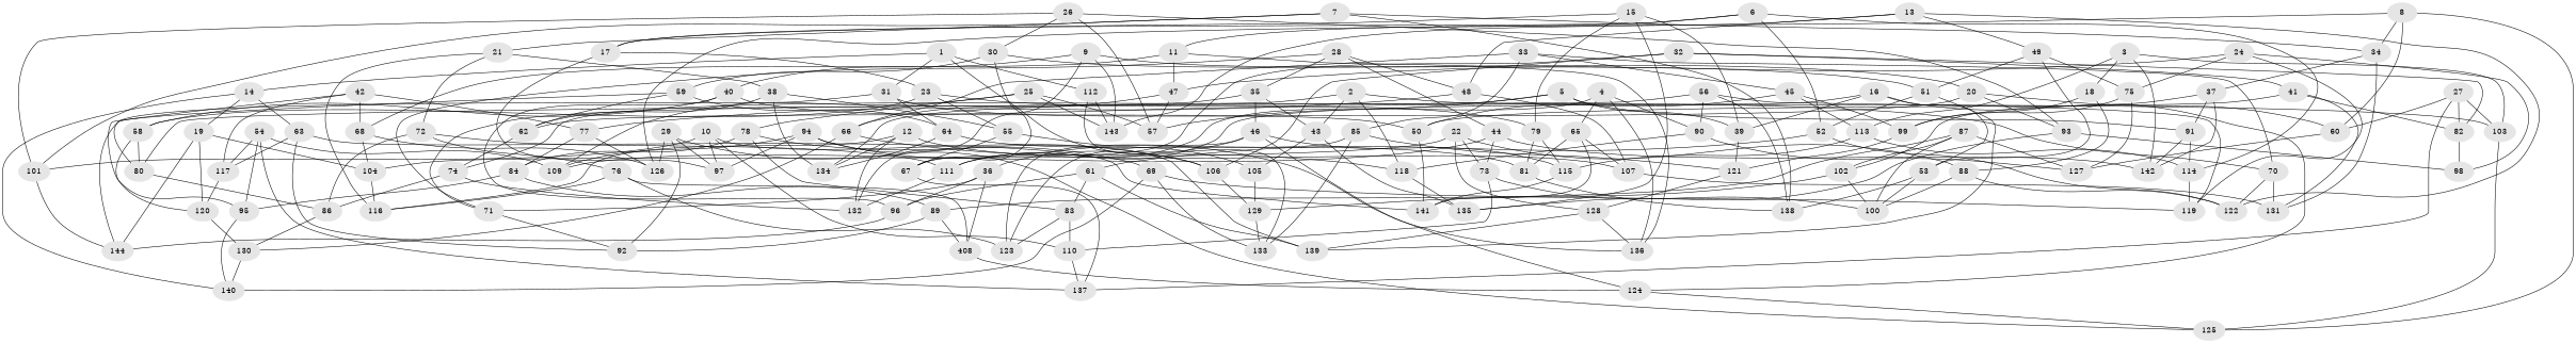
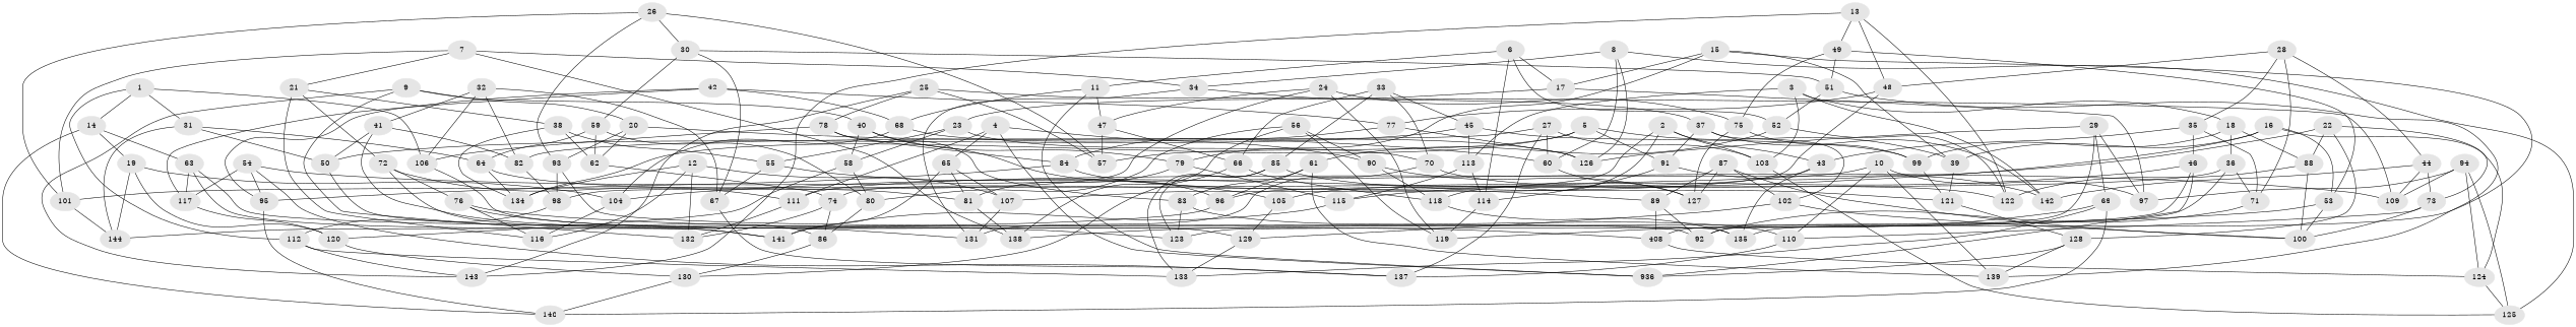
  graph {
    node [color=gray90 style=filled]
    1
    14
    31
    106
    112
    19
    63
    140
    144
    50
    64
    129
    143
    133
    2
    43
    74
    103
    118
    135
    105
    132
    86
    125
    3
    18
    113
    142
    36
    88
    99
    114
    115
    4
    65
    90
    111
-   136
+   136 [label=936]
    107
    141
    81
    127
    5
    39
    57
    91
    134
    121
    6
    11
    17
    52
    47
    68
    97
    23
    122
    61
    119
    7
    21
    34
    101
    138
    116
    38
    72
    37
    131
    8
    60
    126
    9
    20
    40
    62
    93
    79
    58
    96
    10
    110
    139
    137
    66
    104
    12
    13
    48
    49
    77
    53
    75
    51
    120
    92
    117
    15
    16
    124
    100
    55
    70
    71
    n105 [label=408]
    130
    98
    76
    22
    73
    128
    67
    80
    24
    25
    78
    109
    83
    84
    26
    30
    59
    27
    82
    28
    35
    44
    46
    29
    69
    32
    41
    33
    45
    85
    123
    102
    42
    95
    54
    56
    89
    87
    94
    1 -- 14
    1 -- 31
    1 -- 106
    1 -- 112
    14 -- 19
    14 -- 63
    14 -- 140
    31 -- 144
    31 -- 50
    31 -- 64
    106 -- 129
    112 -- 143
    112 -- 133
    19 -- 144
    19 -- 104
    19 -- 120
    63 -- 141
    63 -- 92
    63 -- 117
    50 -- 141
    64 -- 81
    64 -- 134
    129 -- 133
    2 -- 43
    2 -- 74
    2 -- 103
    2 -- 118
    43 -- 135
    43 -- 105
    74 -- 132
    74 -- 86
    103 -- 125
    118 -- 135
    105 -- 129
    86 -- 130
    3 -- 103
    3 -- 18
    3 -- 113
    3 -- 142
-   46 -- 36
+   18 -- 36
    18 -- 88
    18 -- 99
    113 -- 114
    113 -- 115
    36 -- 96
    36 -- 71
    36 -- n105
    88 -- 122
    88 -- 100
    99 -- 121
    114 -- 119
    115 -- 141
    4 -- 65
    4 -- 90
    4 -- 111
    4 -- 136
    65 -- 107
    65 -- 141
    65 -- 81
    90 -- 118
    90 -- 127
    111 -- 132
    107 -- 131
    81 -- 138
    5 -- 39
    5 -- 57
    5 -- 91
    5 -- 134
    39 -- 121
    91 -- 142
    91 -- 114
    121 -- 128
    6 -- 114
    6 -- 11
    6 -- 17
    6 -- 52
    11 -- 136
    11 -- 47
    11 -- 68
    17 -- 97
    17 -- 23
    52 -- 122
    52 -- 61
    47 -- 57
    47 -- 66
    68 -- 126
    68 -- 104
    23 -- 58
    23 -- 55
    23 -- 70
    61 -- 96
    61 -- 139
    61 -- 83
    7 -- 21
    7 -- 34
    7 -- 101
    7 -- 138
    21 -- 116
    21 -- 38
    21 -- 72
    34 -- 37
    34 -- 131
    101 -- 144
    38 -- 134
    38 -- 62
    38 -- 55
    72 -- 86
    72 -- 111
    72 -- 76
    37 -- 142
    37 -- 91
    37 -- 102
    8 -- 125
    8 -- 34
    8 -- 60
    8 -- 126
    60 -- 127
    9 -- 143
    9 -- 132
    9 -- 20
    9 -- 40
    20 -- 60
    20 -- 62
    20 -- 93
    40 -- 79
    40 -- 58
    40 -- 96
    62 -- 74
    93 -- 135
    93 -- 98
    79 -- 115
    79 -- 81
    58 -- 120
    58 -- 80
    96 -- 144
    10 -- 97
    10 -- 101
    10 -- 110
    10 -- 139
    110 -- 137
    66 -- 118
    66 -- 130
    104 -- 116
    12 -- 132
    12 -- 107
    12 -- 134
    12 -- 116
    13 -- 143
    13 -- 122
    13 -- 48
    13 -- 49
    48 -- 107
    48 -- 77
    49 -- 53
    49 -- 75
    49 -- 51
    77 -- 126
    77 -- 84
    53 -- 138
    53 -- 100
    75 -- 99
    75 -- 127
    51 -- 52
    51 -- 139
    120 -- 130
    117 -- 120
    15 -- 135
    15 -- 39
    15 -- 17
    15 -- 79
    16 -- 111
    16 -- 39
    16 -- 53
    16 -- 124
    124 -- 125
    55 -- 105
    55 -- 67
    70 -- 122
    70 -- 131
    71 -- 92
    n105 -- 124
    130 -- 140
+   98 -- 112
    76 -- 116
    76 -- n105
    76 -- 123
    22 -- 88
    22 -- 104
    22 -- 73
    22 -- 128
    73 -- 110
    73 -- 100
    128 -- 136
    128 -- 139
    67 -- 137
    80 -- 86
    24 -- 47
    24 -- 119
    24 -- 75
    24 -- 98
    25 -- 143
    25 -- 57
    25 -- 78
    25 -- 109
    78 -- 106
    78 -- 83
    78 -- 84
    83 -- 110
    83 -- 123
    84 -- 95
    84 -- 89
    26 -- 57
    26 -- 101
    26 -- 93
    26 -- 30
    30 -- 51
    30 -- 67
    30 -- 59
    59 -- 64
    59 -- 62
    59 -- 80
    27 -- 103
    27 -- 60
    27 -- 137
    27 -- 82
    82 -- 98
    28 -- 48
    28 -- 71
    28 -- 35
    28 -- 44
    35 -- 43
    35 -- 71
    35 -- 46
    44 -- 142
    44 -- 73
    44 -- 109
    46 -- 115
    46 -- 136
    46 -- 123
    29 -- 97
    29 -- 126
    29 -- 92
    29 -- 69
    69 -- 140
    69 -- 133
    69 -- 119
    32 -- 106
    32 -- 67
    32 -- 82
    32 -- 41
    41 -- 50
    41 -- 131
    41 -- 82
    33 -- 66
    33 -- 70
    33 -- 45
    33 -- 85
    45 -- 50
    45 -- 113
    45 -- 99
    85 -- 133
    85 -- 121
    85 -- 123
    102 -- 129
    102 -- 100
    42 -- 68
    42 -- 77
    42 -- 117
    42 -- 95
    95 -- 140
    54 -- 137
    54 -- 117
    54 -- 109
    54 -- 95
    56 -- 90
    56 -- 119
    56 -- 138
    56 -- 80
    89 -- 92
    89 -- n105
    87 -- 127
    87 -- 100
    87 -- 102
    87 -- 89
    94 -- 125
    94 -- 97
    94 -- 124
    94 -- 109
  }
